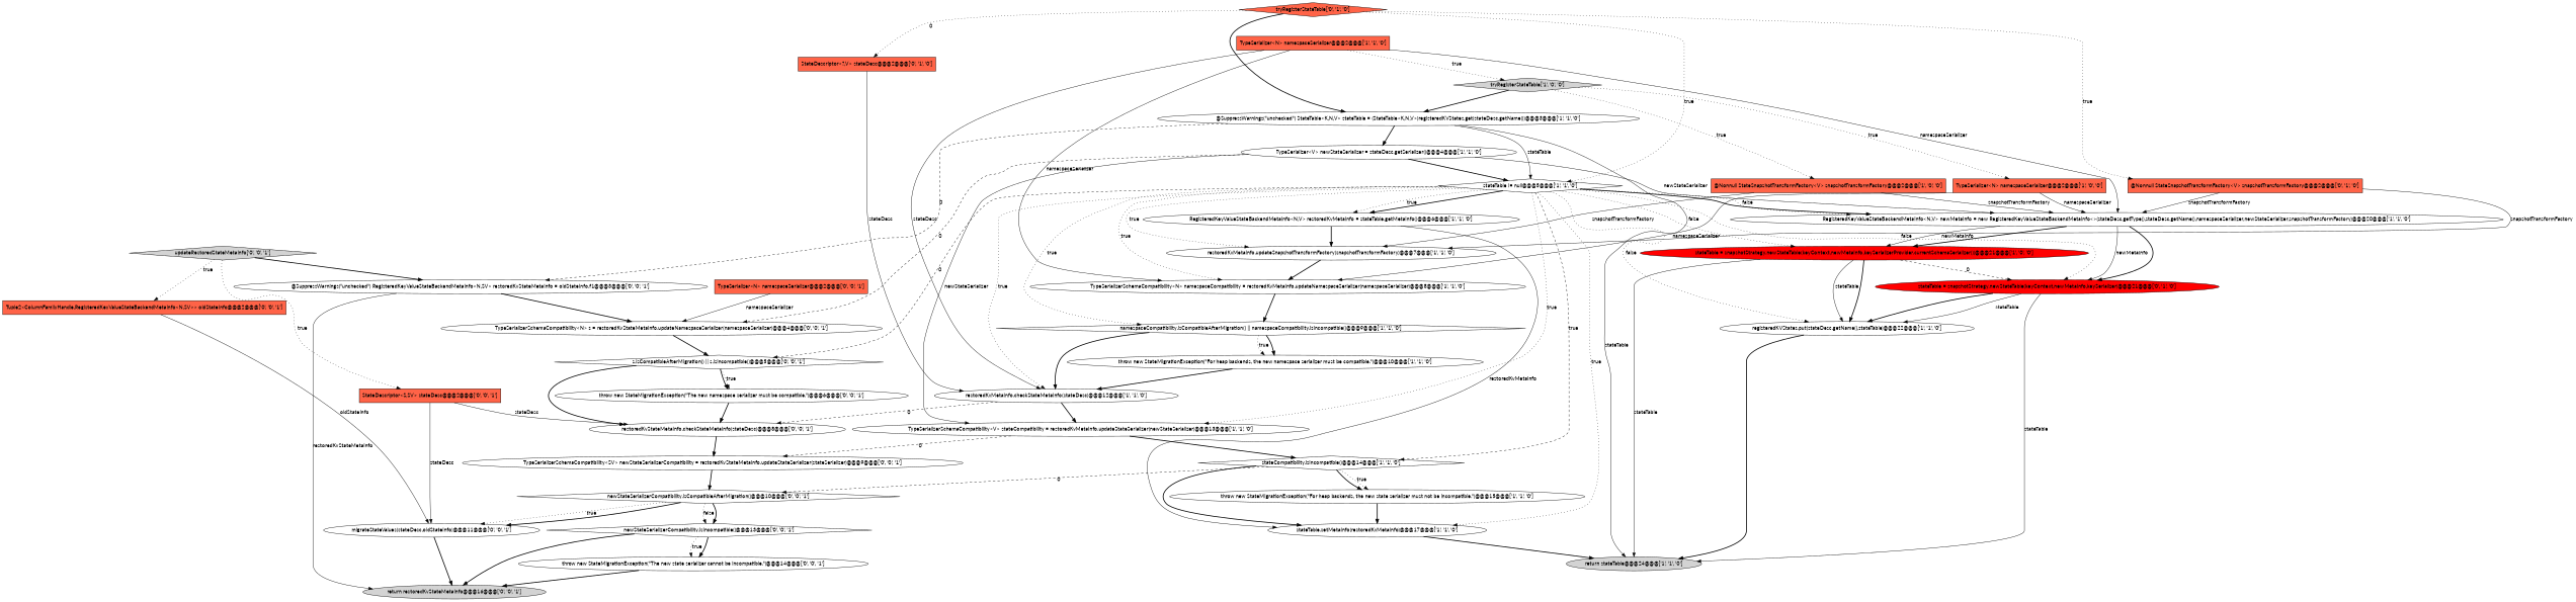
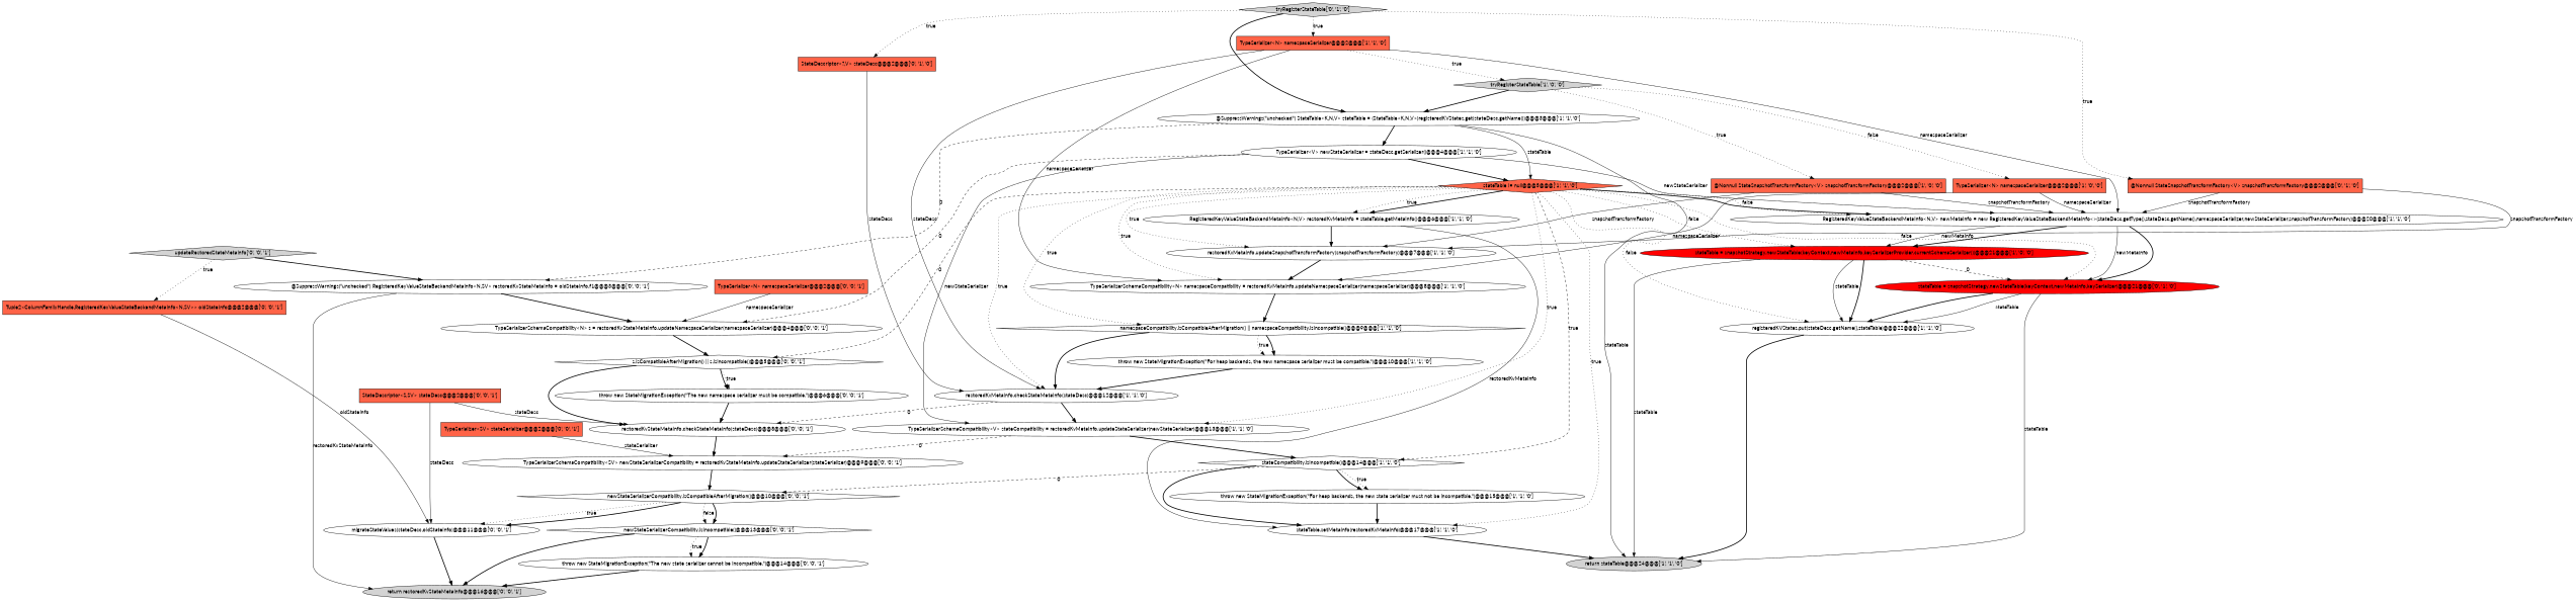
  digraph {
    fontname=Lato
    node [fillcolor=white fontname=Lato shape=ellipse style=filled]
    edge [fontname=Lato style=bold]
    n1 [label="TypeSerializerSchemaCompatibility<N> namespaceCompatibility = restoredKvMetaInfo.updateNamespaceSerializer(namespaceSerializer)@@@8@@@['1', '1', '0']"]
    n2 [label="namespaceCompatibility.isCompatibleAfterMigration() || namespaceCompatibility.isIncompatible()@@@9@@@['1', '1', '0']" shape=diamond]
    n3 [label="restoredKvMetaInfo.checkStateMetaInfo(stateDesc)@@@12@@@['1', '1', '0']"]
    n4 [label="throw new StateMigrationException(\"For heap backends, the new namespace serializer must be compatible.\")@@@10@@@['1', '1', '0']"]
    n5 [label="TypeSerializerSchemaCompatibility<SV> newStateSerializerCompatibility = restoredKvStateMetaInfo.updateStateSerializer(stateSerializer)@@@9@@@['0', '0', '1']"]
    n6 [label="newStateSerializerCompatibility.isCompatibleAfterMigration()@@@10@@@['0', '0', '1']" shape=diamond]
    n7 [label="migrateStateValues(stateDesc,oldStateInfo)@@@11@@@['0', '0', '1']"]
    n8 [label="newStateSerializerCompatibility.isIncompatible()@@@13@@@['0', '0', '1']" shape=diamond]
    n9 [label="@SuppressWarnings(\"unchecked\") RegisteredKeyValueStateBackendMetaInfo<N,SV> restoredKvStateMetaInfo = oldStateInfo.f1@@@3@@@['0', '0', '1']"]
    n10 [fillcolor=lightgray label="return restoredKvStateMetaInfo@@@16@@@['0', '0', '1']"]
    n11 [label="TypeSerializerSchemaCompatibility<N> s = restoredKvStateMetaInfo.updateNamespaceSerializer(namespaceSerializer)@@@4@@@['0', '0', '1']"]
    n12 [label="s.isCompatibleAfterMigration() || s.isIncompatible()@@@5@@@['0', '0', '1']" shape=diamond]
    n13 [label="TypeSerializerSchemaCompatibility<V> stateCompatibility = restoredKvMetaInfo.updateStateSerializer(newStateSerializer)@@@13@@@['1', '1', '0']"]
    n14 [label="restoredKvStateMetaInfo.checkStateMetaInfo(stateDesc)@@@8@@@['0', '0', '1']"]
    n15 [label="stateCompatibility.isIncompatible()@@@14@@@['1', '1', '0']" shape=diamond]
    n16 [label="@SuppressWarnings(\"unchecked\") StateTable<K,N,V> stateTable = (StateTable<K,N,V>)registeredKVStates.get(stateDesc.getName())@@@3@@@['1', '1', '0']"]
-   n17 [label="stateTable != null@@@5@@@['1', '1', '0']" shape=diamond]
+   n17 [fillcolor=tomato label="stateTable != null@@@5@@@['1', '1', '0']" shape=diamond]
    n18 [fillcolor=lightgray label="return stateTable@@@24@@@['1', '1', '0']"]
    n19 [label="TypeSerializer<V> newStateSerializer = stateDesc.getSerializer()@@@4@@@['1', '1', '0']"]
    n20 [label="RegisteredKeyValueStateBackendMetaInfo<N,V> newMetaInfo = new RegisteredKeyValueStateBackendMetaInfo<>(stateDesc.getType(),stateDesc.getName(),namespaceSerializer,newStateSerializer,snapshotTransformFactory)@@@20@@@['1', '1', '0']"]
    n21 [label="restoredKvMetaInfo.updateSnapshotTransformFactory(snapshotTransformFactory)@@@7@@@['1', '1', '0']"]
    n22 [fillcolor=red label="stateTable = snapshotStrategy.newStateTable(keyContext,newMetaInfo,keySerializer)@@@21@@@['0', '1', '0']"]
    n23 [fillcolor=red label="stateTable = snapshotStrategy.newStateTable(keyContext,newMetaInfo,keySerializerProvider.currentSchemaSerializer())@@@21@@@['1', '0', '0']"]
    n24 [label="stateTable.setMetaInfo(restoredKvMetaInfo)@@@17@@@['1', '1', '0']"]
    n25 [label="registeredKVStates.put(stateDesc.getName(),stateTable)@@@22@@@['1', '1', '0']"]
    n26 [label="RegisteredKeyValueStateBackendMetaInfo<N,V> restoredKvMetaInfo = stateTable.getMetaInfo()@@@6@@@['1', '1', '0']"]
    n27 [fillcolor=tomato label="@Nonnull StateSnapshotTransformFactory<V> snapshotTransformFactory@@@2@@@['1', '0', '0']" shape=box]
-   n28 [fillcolor=tomato label="tryRegisterStateTable['0', '1', '0']" shape=diamond]
+   n28 [fillcolor=lightgray label="tryRegisterStateTable['0', '1', '0']" shape=diamond]
    n29 [fillcolor=tomato label="TypeSerializer<N> namespaceSerializer@@@2@@@['1', '1', '0']" shape=box]
    n30 [fillcolor=tomato label="StateDescriptor<?,V> stateDesc@@@2@@@['0', '1', '0']" shape=box]
    n31 [fillcolor=tomato label="@Nonnull StateSnapshotTransformFactory<V> snapshotTransformFactory@@@2@@@['0', '1', '0']" shape=box]
    n32 [fillcolor=lightgray label="tryRegisterStateTable['1', '0', '0']" shape=diamond]
    n33 [fillcolor=tomato label="Tuple2<ColumnFamilyHandle,RegisteredKeyValueStateBackendMetaInfo<N,SV>> oldStateInfo@@@2@@@['0', '0', '1']" shape=box]
    n34 [fillcolor=tomato label="StateDescriptor<S,SV> stateDesc@@@2@@@['0', '0', '1']" shape=box]
    n35 [label="throw new StateMigrationException(\"The new namespace serializer must be compatible.\")@@@6@@@['0', '0', '1']"]
    n36 [fillcolor=tomato label="TypeSerializer<N> namespaceSerializer@@@2@@@['1', '0', '0']" shape=box]
    n37 [fillcolor=tomato label="TypeSerializer<N> namespaceSerializer@@@2@@@['0', '0', '1']" shape=box]
    n38 [label="throw new StateMigrationException(\"For heap backends, the new state serializer must not be incompatible.\")@@@15@@@['1', '1', '0']"]
+   n39 [fillcolor=tomato label="TypeSerializer<SV> stateSerializer@@@2@@@['0', '0', '1']" shape=box]
    n40 [fillcolor=lightgray label="updateRestoredStateMetaInfo['0', '0', '1']" shape=diamond]
    n41 [label="throw new StateMigrationException(\"The new state serializer cannot be incompatible.\")@@@14@@@['0', '0', '1']"]
    n1 -> n2
    n2 -> n3
    n2 -> n4
    n2 -> n4 [label=true style=dotted]
    n3 -> n13
    n3 -> n14 [label=0 style=dashed]
    n4 -> n3
    n5 -> n6
    n6 -> n7 [label=true style=dotted]
    n6 -> n7
    n6 -> n8
    n6 -> n8 [label=false style=dotted]
    n7 -> n10
    n8 -> n10
    n8 -> n41
    n8 -> n41 [label=true style=dotted]
    n9 -> n10 [label=restoredKvStateMetaInfo style=solid]
    n9 -> n11
    n11 -> n12
    n12 -> n14
    n12 -> n35
    n12 -> n35 [label=true style=dotted]
    n13 -> n5 [label=0 style=dashed]
    n13 -> n15
    n14 -> n5
    n15 -> n6 [label=0 style=dashed]
    n15 -> n24
    n15 -> n38
    n15 -> n38 [label=true style=dotted]
    n16 -> n9 [label=0 style=dashed]
    n16 -> n17 [label=stateTable style=solid]
    n16 -> n18 [label=stateTable style=solid]
    n16 -> n19
    n17 -> n1 [label=true style=dotted]
    n17 -> n2 [label=true style=dotted]
    n17 -> n3 [label=true style=dotted]
    n17 -> n12 [label=0 style=dashed]
    n17 -> n13 [label=true style=dotted]
    n17 -> n15 [label=true style=dashed]
    n17 -> n20 [label=false style=dotted]
    n17 -> n20
    n17 -> n21 [label=true style=dotted]
    n17 -> n22 [label=false style=dotted]
    n17 -> n23 [label=false style=dotted]
    n17 -> n24 [label=true style=dotted]
    n17 -> n25 [label=false style=dotted]
    n17 -> n26
    n17 -> n26 [label=true style=dotted]
    n19 -> n11 [label=0 style=dashed]
    n19 -> n13 [label=newStateSerializer style=solid]
    n19 -> n17
    n19 -> n20 [label=newStateSerializer style=solid]
    n20 -> n22
    n20 -> n22 [label=newMetaInfo style=solid]
    n20 -> n23
    n20 -> n23 [label=newMetaInfo style=solid]
    n21 -> n1
    n22 -> n18 [label=stateTable style=solid]
    n22 -> n25 [label=stateTable style=solid]
    n22 -> n25
    n23 -> n18 [label=stateTable style=solid]
    n23 -> n22 [label=0 style=dashed]
    n23 -> n25 [label=stateTable style=solid]
    n23 -> n25
    n24 -> n18
    n25 -> n18
    n26 -> n21
    n26 -> n24 [label=restoredKvMetaInfo style=solid]
    n27 -> n20 [label=snapshotTransformFactory style=solid]
    n27 -> n21 [label=snapshotTransformFactory style=solid]
    n28 -> n16
-   n28 -> n17 [label=true style=dotted]
-   n28 -> n30 [label=0 style=dotted]
+   n28 -> n29 [label=true style=dotted]
+   n28 -> n30 [label=true style=dotted]
    n28 -> n31 [label=true style=dotted]
    n29 -> n1 [label=namespaceSerializer style=solid]
    n29 -> n3 [label=stateDesc style=solid]
    n29 -> n20 [label=namespaceSerializer style=solid]
    n29 -> n32 [label=true style=dotted]
    n30 -> n3 [label=stateDesc style=solid]
    n31 -> n20 [label=snapshotTransformFactory style=solid]
    n31 -> n21 [label=snapshotTransformFactory style=solid]
    n32 -> n16
    n32 -> n27 [label=true style=dotted]
-   n32 -> n36 [label=true style=dotted]
+   n32 -> n36 [label=false style=dotted]
    n33 -> n7 [label=oldStateInfo style=solid]
    n34 -> n7 [label=stateDesc style=solid]
    n34 -> n14 [label=stateDesc style=solid]
    n35 -> n14
    n36 -> n1 [label=namespaceSerializer style=solid]
    n36 -> n20 [label=namespaceSerializer style=solid]
    n37 -> n11 [label=namespaceSerializer style=solid]
    n38 -> n24
+   n39 -> n5 [label=stateSerializer style=solid]
    n40 -> n9
    n40 -> n33 [label=true style=dotted]
-   n40 -> n34 [label=true style=dotted]
    n41 -> n10
  }
